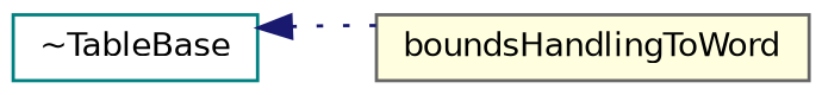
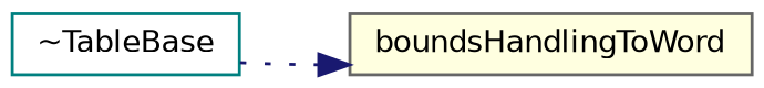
  digraph {
    rankdir=LR
    node [fontname=Helvetica fontsize=10 shape=record style=filled]
    n1 [color=teal fillcolor=white fontcolor=black height=0.2 label="~TableBase" width=0.4]
    n2 [color=gray40 height=0.2 label=boundsHandlingToWord width=0.4 fillcolor=lightyellow]
-   n2 -> n1 [color=midnightblue fontname=Helvetica fontsize=10 labelfontname=Helvetica labelfontsize=10 style=dotted]
+   n1 -> n2 [color=midnightblue fontname=Helvetica fontsize=10 labelfontname=Helvetica labelfontsize=10 style=dotted]
  }
